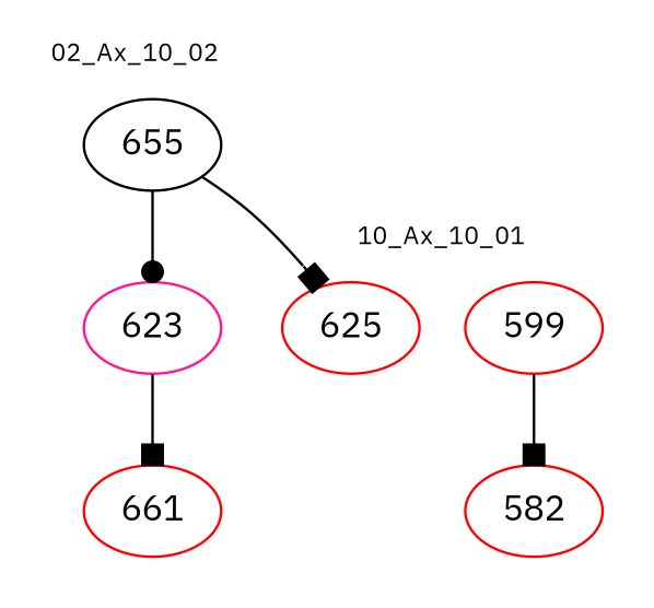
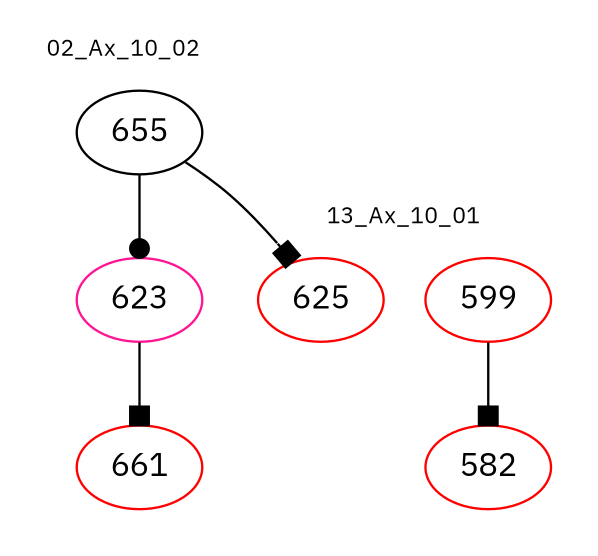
  digraph {
    fontname="IBM Plex Sans"
    node [color=red fontname="IBM Plex Sans"]
    edge [arrowhead=box color=black fontname="IBM Plex Sans"]
    n1 [color=black label=655]
    n2 [color=deeppink label=623]
    n3 [label=661]
    n4 [label=599]
    n5 [label=582]
    n6 [label=625]
    subgraph cluster_1 {
      color=white
      fontsize=10
      label="02_Ax_10_02"
      n1
      n2
      n3
    }
    subgraph cluster_2 {
      color=white
      fontsize=10
-     label="10_Ax_10_01"
+     label="13_Ax_10_01"
      n4
      n5
      n6
    }
    n1 -> n2 [arrowhead=dot]
    n1 -> n6
    n2 -> n3
    n4 -> n5
  }
